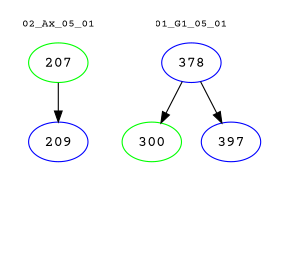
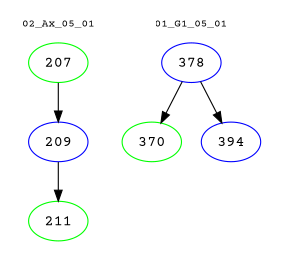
  digraph {
    fontname="Courier Prime"
    node [color=blue fontname="Courier Prime"]
    edge [color=black fontname="Courier Prime"]
    n1 [label=209]
    n2 [color=green label=207]
+   n3 [color=green label=211]
    n4 [label=378]
-   n5 [color=green label=300]
-   n6 [label=397]
+   n5 [color=green label=370]
+   n6 [label=394]
    subgraph cluster_1 {
      color=white
      fontsize=10
      label="02_Ax_05_01"
      n1
      n2
+     n3
    }
    subgraph cluster_2 {
      color=white
      fontsize=10
      label="01_G1_05_01"
      n4
      n5
      n6
    }
+   n1 -> n3
    n2 -> n1
    n4 -> n5
    n4 -> n6
  }
